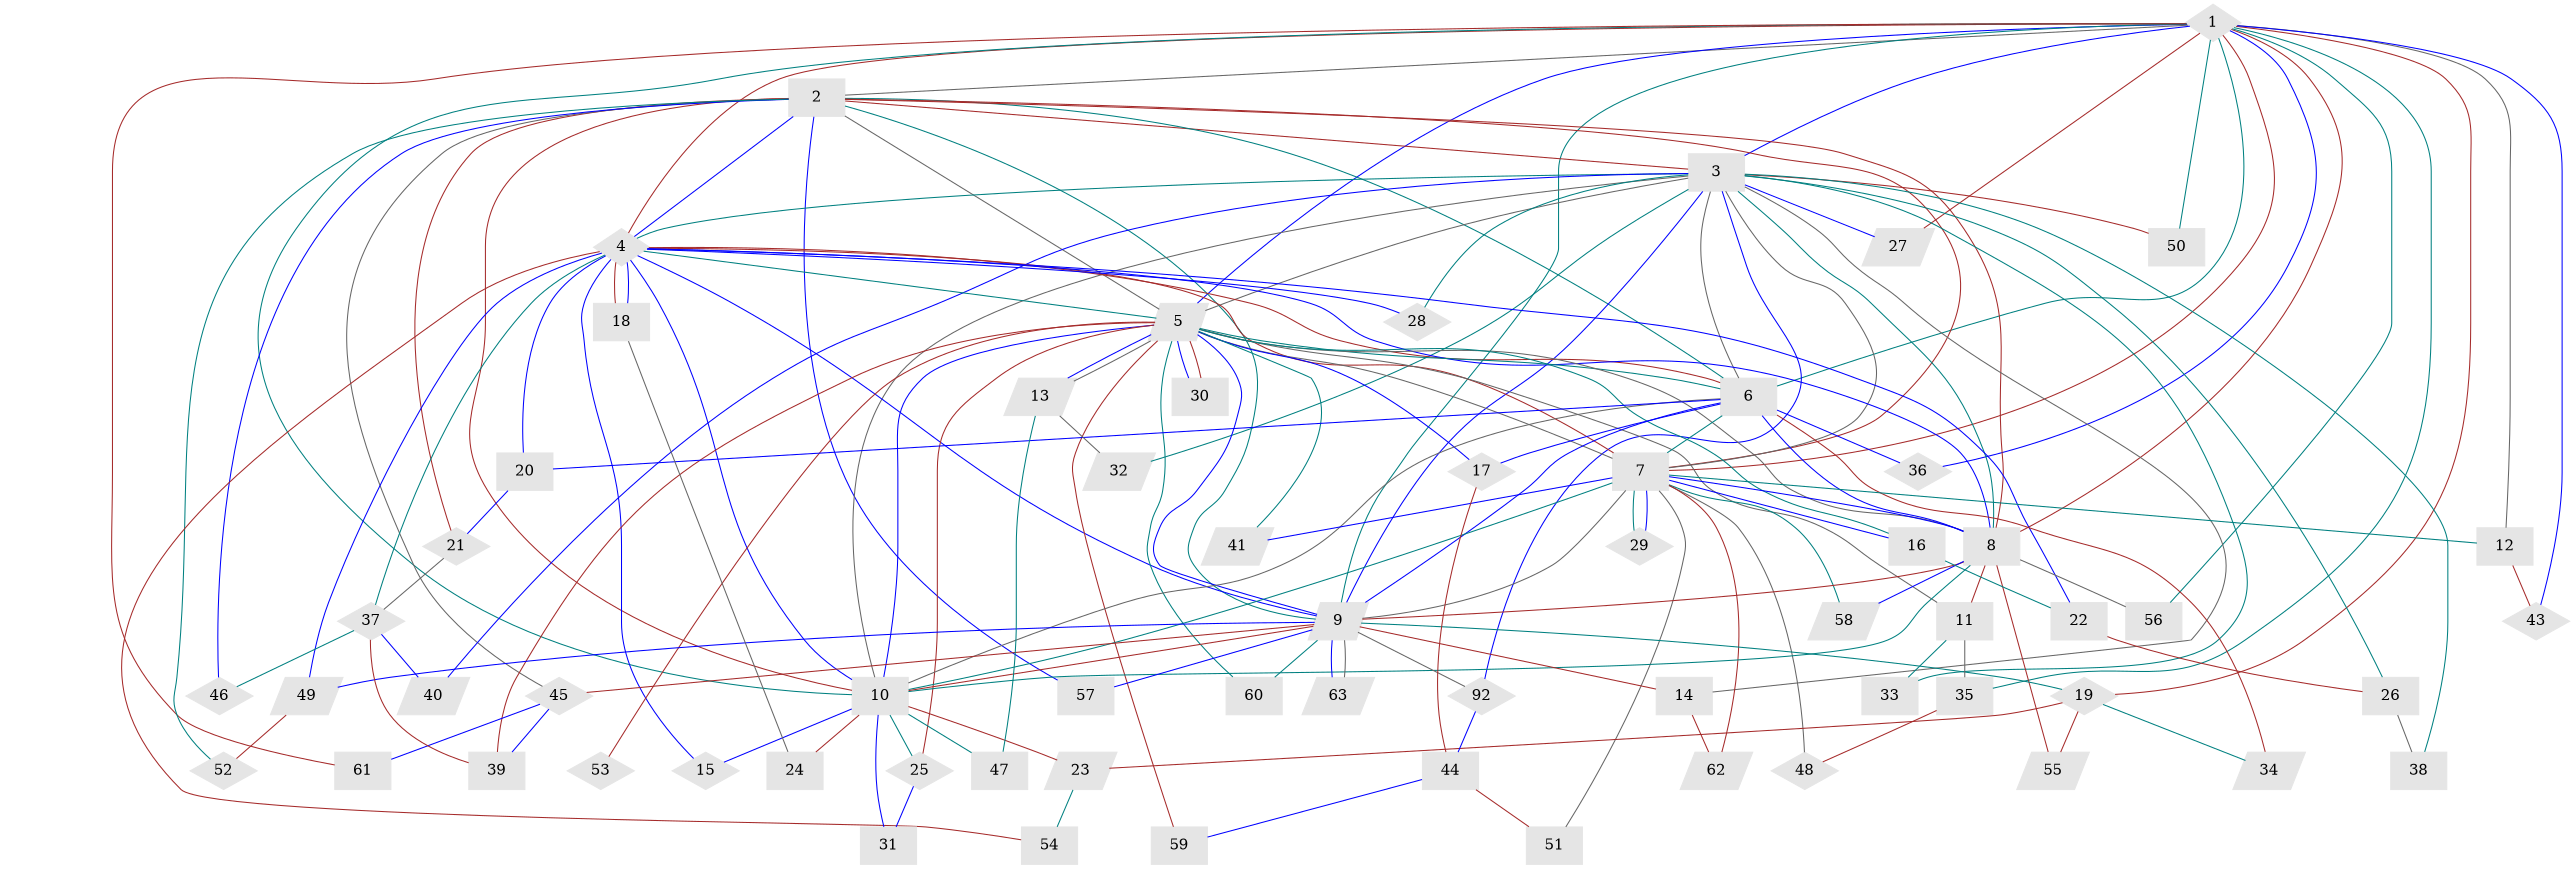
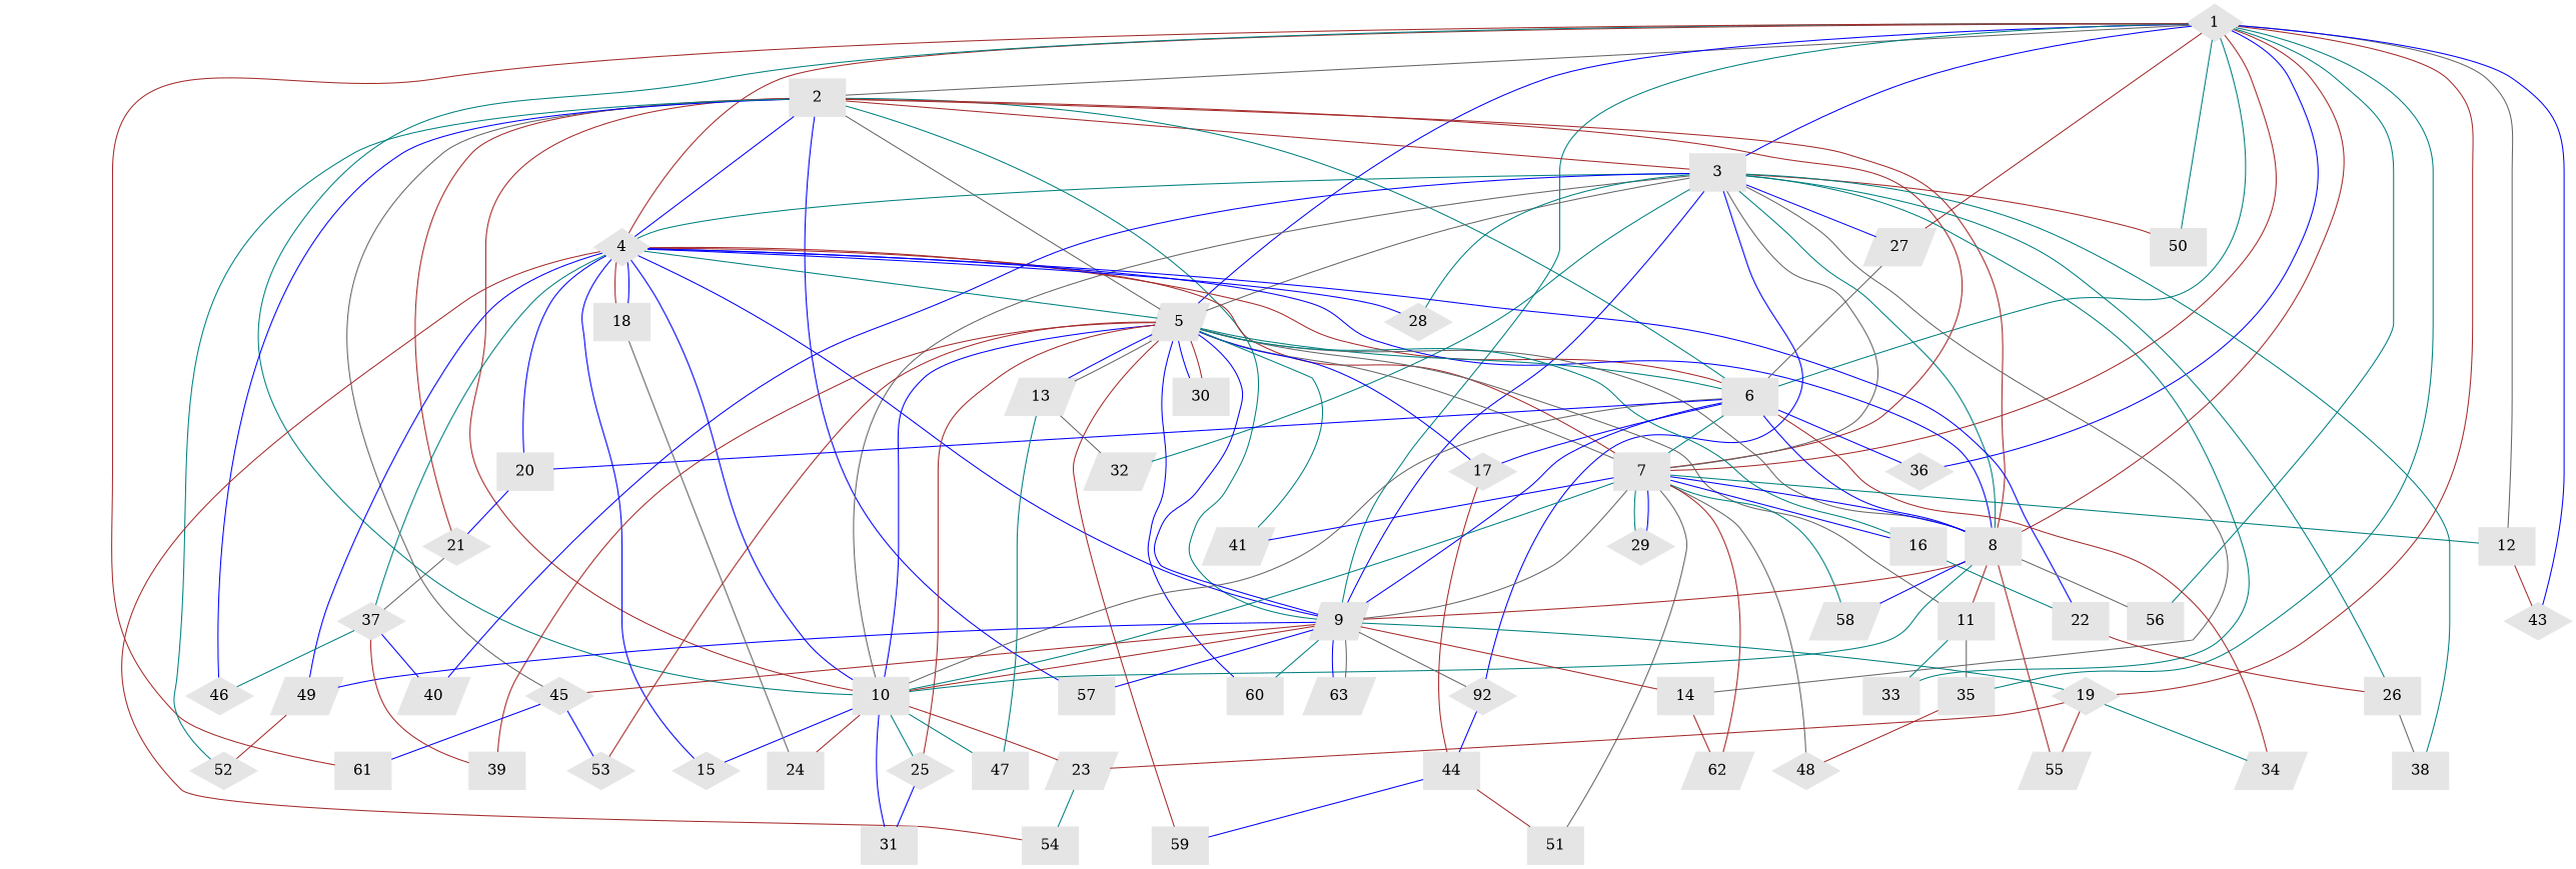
  graph {
    node [color=gray90 shape=box style=filled]
    edge [color=blue]
    1 [shape=diamond]
    2
    3
    4 [shape=diamond]
    5 [shape=parallelogram]
    6
    7
    8
    9 [shape=parallelogram]
    10
    12
    19 [shape=diamond]
    27 [shape=parallelogram]
    35
    36 [shape=diamond]
    43 [shape=diamond]
    50
    56
    61
    21 [shape=diamond]
    45 [shape=diamond]
    46 [shape=diamond]
    52 [shape=diamond]
    57
    14
    26
    28 [shape=diamond]
    32 [shape=parallelogram]
    33
    38
    40 [shape=parallelogram]
    n32 [label=92 shape=diamond]
    15 [shape=diamond]
    18
    20
    22
    37 [shape=diamond]
    49 [shape=parallelogram]
    54
    11
    13 [shape=parallelogram]
    16
    17 [shape=diamond]
    25 [shape=diamond]
    30
    39
    41 [shape=parallelogram]
    53 [shape=diamond]
    59
    60
    34 [shape=parallelogram]
    29 [shape=diamond]
    48 [shape=diamond]
    51
    58 [shape=parallelogram]
    62 [shape=parallelogram]
    55 [shape=parallelogram]
    63 [shape=parallelogram]
    23 [shape=parallelogram]
    24
    31
    47
    44
    1 -- 2 [color=gray40]
    1 -- 3
    1 -- 4 [color=brown]
    1 -- 5
    1 -- 6 [color=teal]
    1 -- 7 [color=brown]
    1 -- 8 [color=brown]
    1 -- 9 [color=teal]
    1 -- 10 [color=teal]
    1 -- 12 [color=gray40]
    1 -- 19 [color=brown]
    1 -- 27 [color=brown]
    1 -- 35 [color=teal]
    1 -- 36
    1 -- 43
    1 -- 50 [color=teal]
    1 -- 56 [color=teal]
    1 -- 61 [color=brown]
    2 -- 3 [color=brown]
    2 -- 4
    2 -- 5 [color=gray40]
    2 -- 6 [color=teal]
    2 -- 7 [color=brown]
    2 -- 8 [color=brown]
    2 -- 9 [color=teal]
    2 -- 10 [color=brown]
    2 -- 21 [color=brown]
    2 -- 45 [color=gray40]
    2 -- 46
    2 -- 52 [color=teal]
    2 -- 57
    3 -- 4 [color=teal]
    3 -- 5 [color=gray40]
-   3 -- 6 [color=gray40]
+   27 -- 6 [color=gray40]
    3 -- 7 [color=gray40]
    3 -- 8 [color=teal]
    3 -- 9
    3 -- 10 [color=gray40]
    3 -- 27
    3 -- 50 [color=brown]
    3 -- 14 [color=gray40]
    3 -- 26 [color=teal]
    3 -- 28 [color=teal]
    3 -- 32 [color=teal]
    3 -- 33 [color=teal]
    3 -- 38 [color=teal]
    3 -- 40
    3 -- n32
    4 -- 5 [color=teal]
    4 -- 6 [color=brown]
    4 -- 7 [color=brown]
    4 -- 8
    4 -- 9
    4 -- 10
    4 -- 28
    4 -- 15
    4 -- 18 [color=brown]
    4 -- 18
    4 -- 20
    4 -- 22
    4 -- 37 [color=teal]
    4 -- 49
    4 -- 54 [color=brown]
    5 -- 6 [color=teal]
    5 -- 7 [color=gray40]
    5 -- 8 [color=gray40]
    5 -- 9
    5 -- 10
    5 -- 11 [color=gray40]
    5 -- 13
    5 -- 13 [color=gray40]
    5 -- 16 [color=teal]
    5 -- 17
    5 -- 25 [color=brown]
    5 -- 30
    5 -- 30 [color=brown]
    5 -- 39 [color=brown]
    5 -- 41 [color=teal]
    5 -- 53 [color=brown]
    5 -- 59 [color=brown]
-   5 -- 60 [color=teal]
+   5 -- 60
    6 -- 7 [color=teal]
    6 -- 8
    6 -- 9
    6 -- 10 [color=gray40]
    6 -- 36
    6 -- 20
    6 -- 17
    6 -- 34 [color=brown]
    7 -- 8
    7 -- 9 [color=gray40]
    7 -- 10 [color=teal]
    7 -- 12 [color=teal]
    7 -- 16
    7 -- 41
    7 -- 29 [color=teal]
    7 -- 29
    7 -- 48 [color=gray40]
    7 -- 51 [color=gray40]
    7 -- 58 [color=teal]
    7 -- 62 [color=brown]
    8 -- 9 [color=brown]
    8 -- 10 [color=teal]
    8 -- 56 [color=gray40]
    8 -- 11 [color=brown]
    8 -- 58
    8 -- 55 [color=brown]
    9 -- 10 [color=brown]
    9 -- 19 [color=teal]
    9 -- 45 [color=brown]
    9 -- 57
    9 -- 14 [color=brown]
    9 -- n32 [color=gray40]
    9 -- 49
    9 -- 60 [color=teal]
    9 -- 63
    9 -- 63 [color=gray40]
    10 -- 15
    10 -- 25 [color=teal]
    10 -- 23 [color=brown]
    10 -- 24 [color=brown]
    10 -- 31
    10 -- 47 [color=teal]
    12 -- 43 [color=brown]
    19 -- 34 [color=teal]
    19 -- 55 [color=brown]
    19 -- 23 [color=brown]
    35 -- 48 [color=brown]
    21 -- 37 [color=gray40]
    45 -- 61
-   45 -- 39
+   45 -- 53
    14 -- 62 [color=brown]
    26 -- 38 [color=gray40]
    n32 -- 44
    18 -- 24 [color=gray40]
    20 -- 21
    22 -- 26 [color=brown]
    37 -- 46 [color=teal]
    37 -- 40
    37 -- 39 [color=brown]
    49 -- 52 [color=brown]
    11 -- 35 [color=gray40]
    11 -- 33 [color=teal]
    13 -- 32 [color=gray40]
    13 -- 47 [color=teal]
    16 -- 22 [color=teal]
    17 -- 44 [color=brown]
    25 -- 31
    23 -- 54 [color=teal]
    44 -- 59
    44 -- 51 [color=brown]
  }
